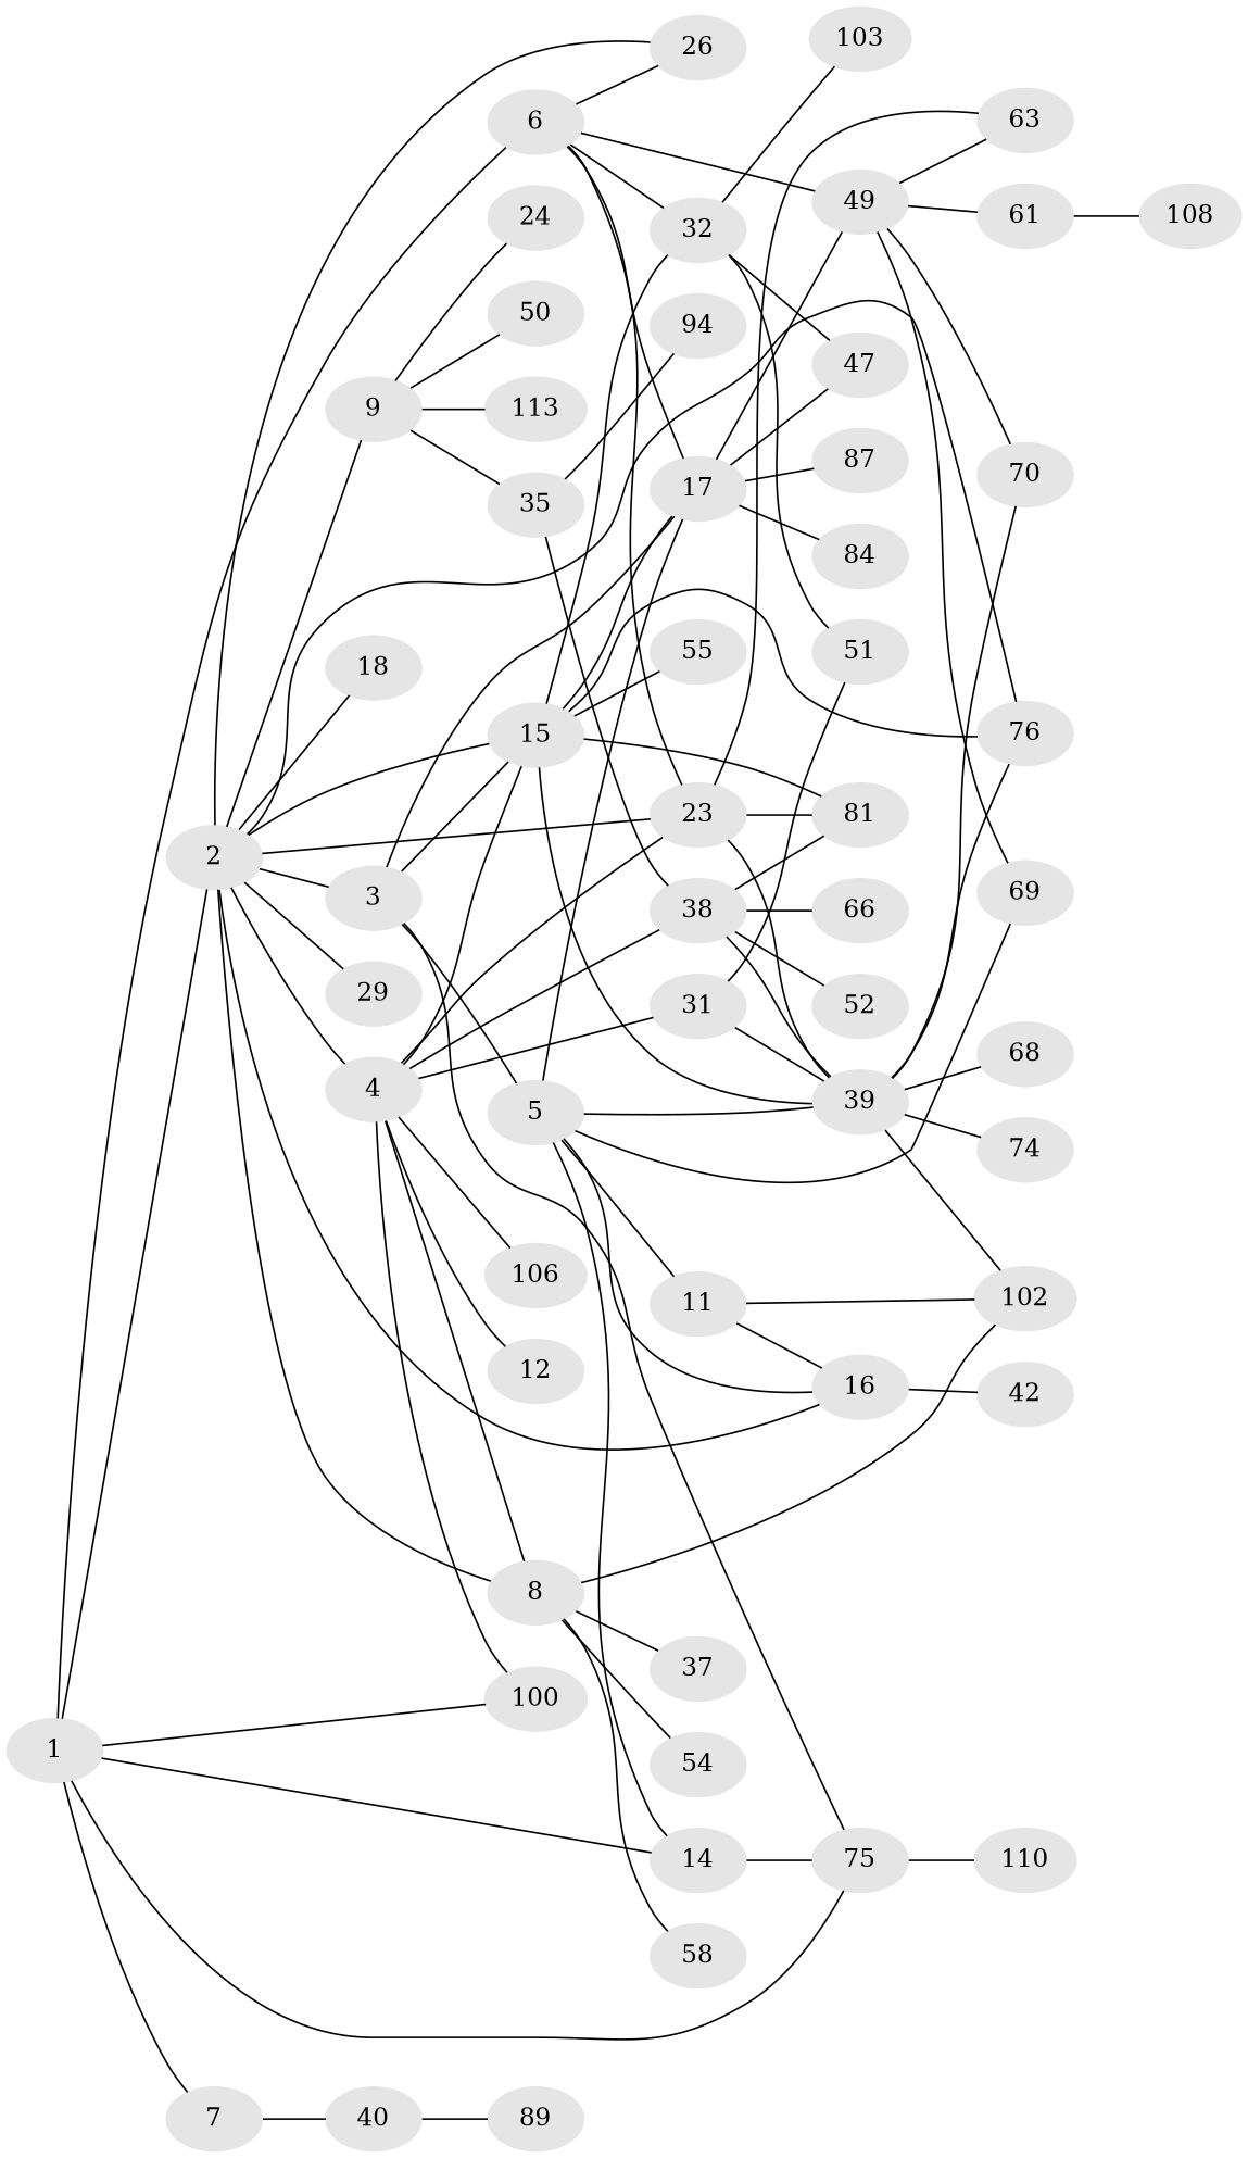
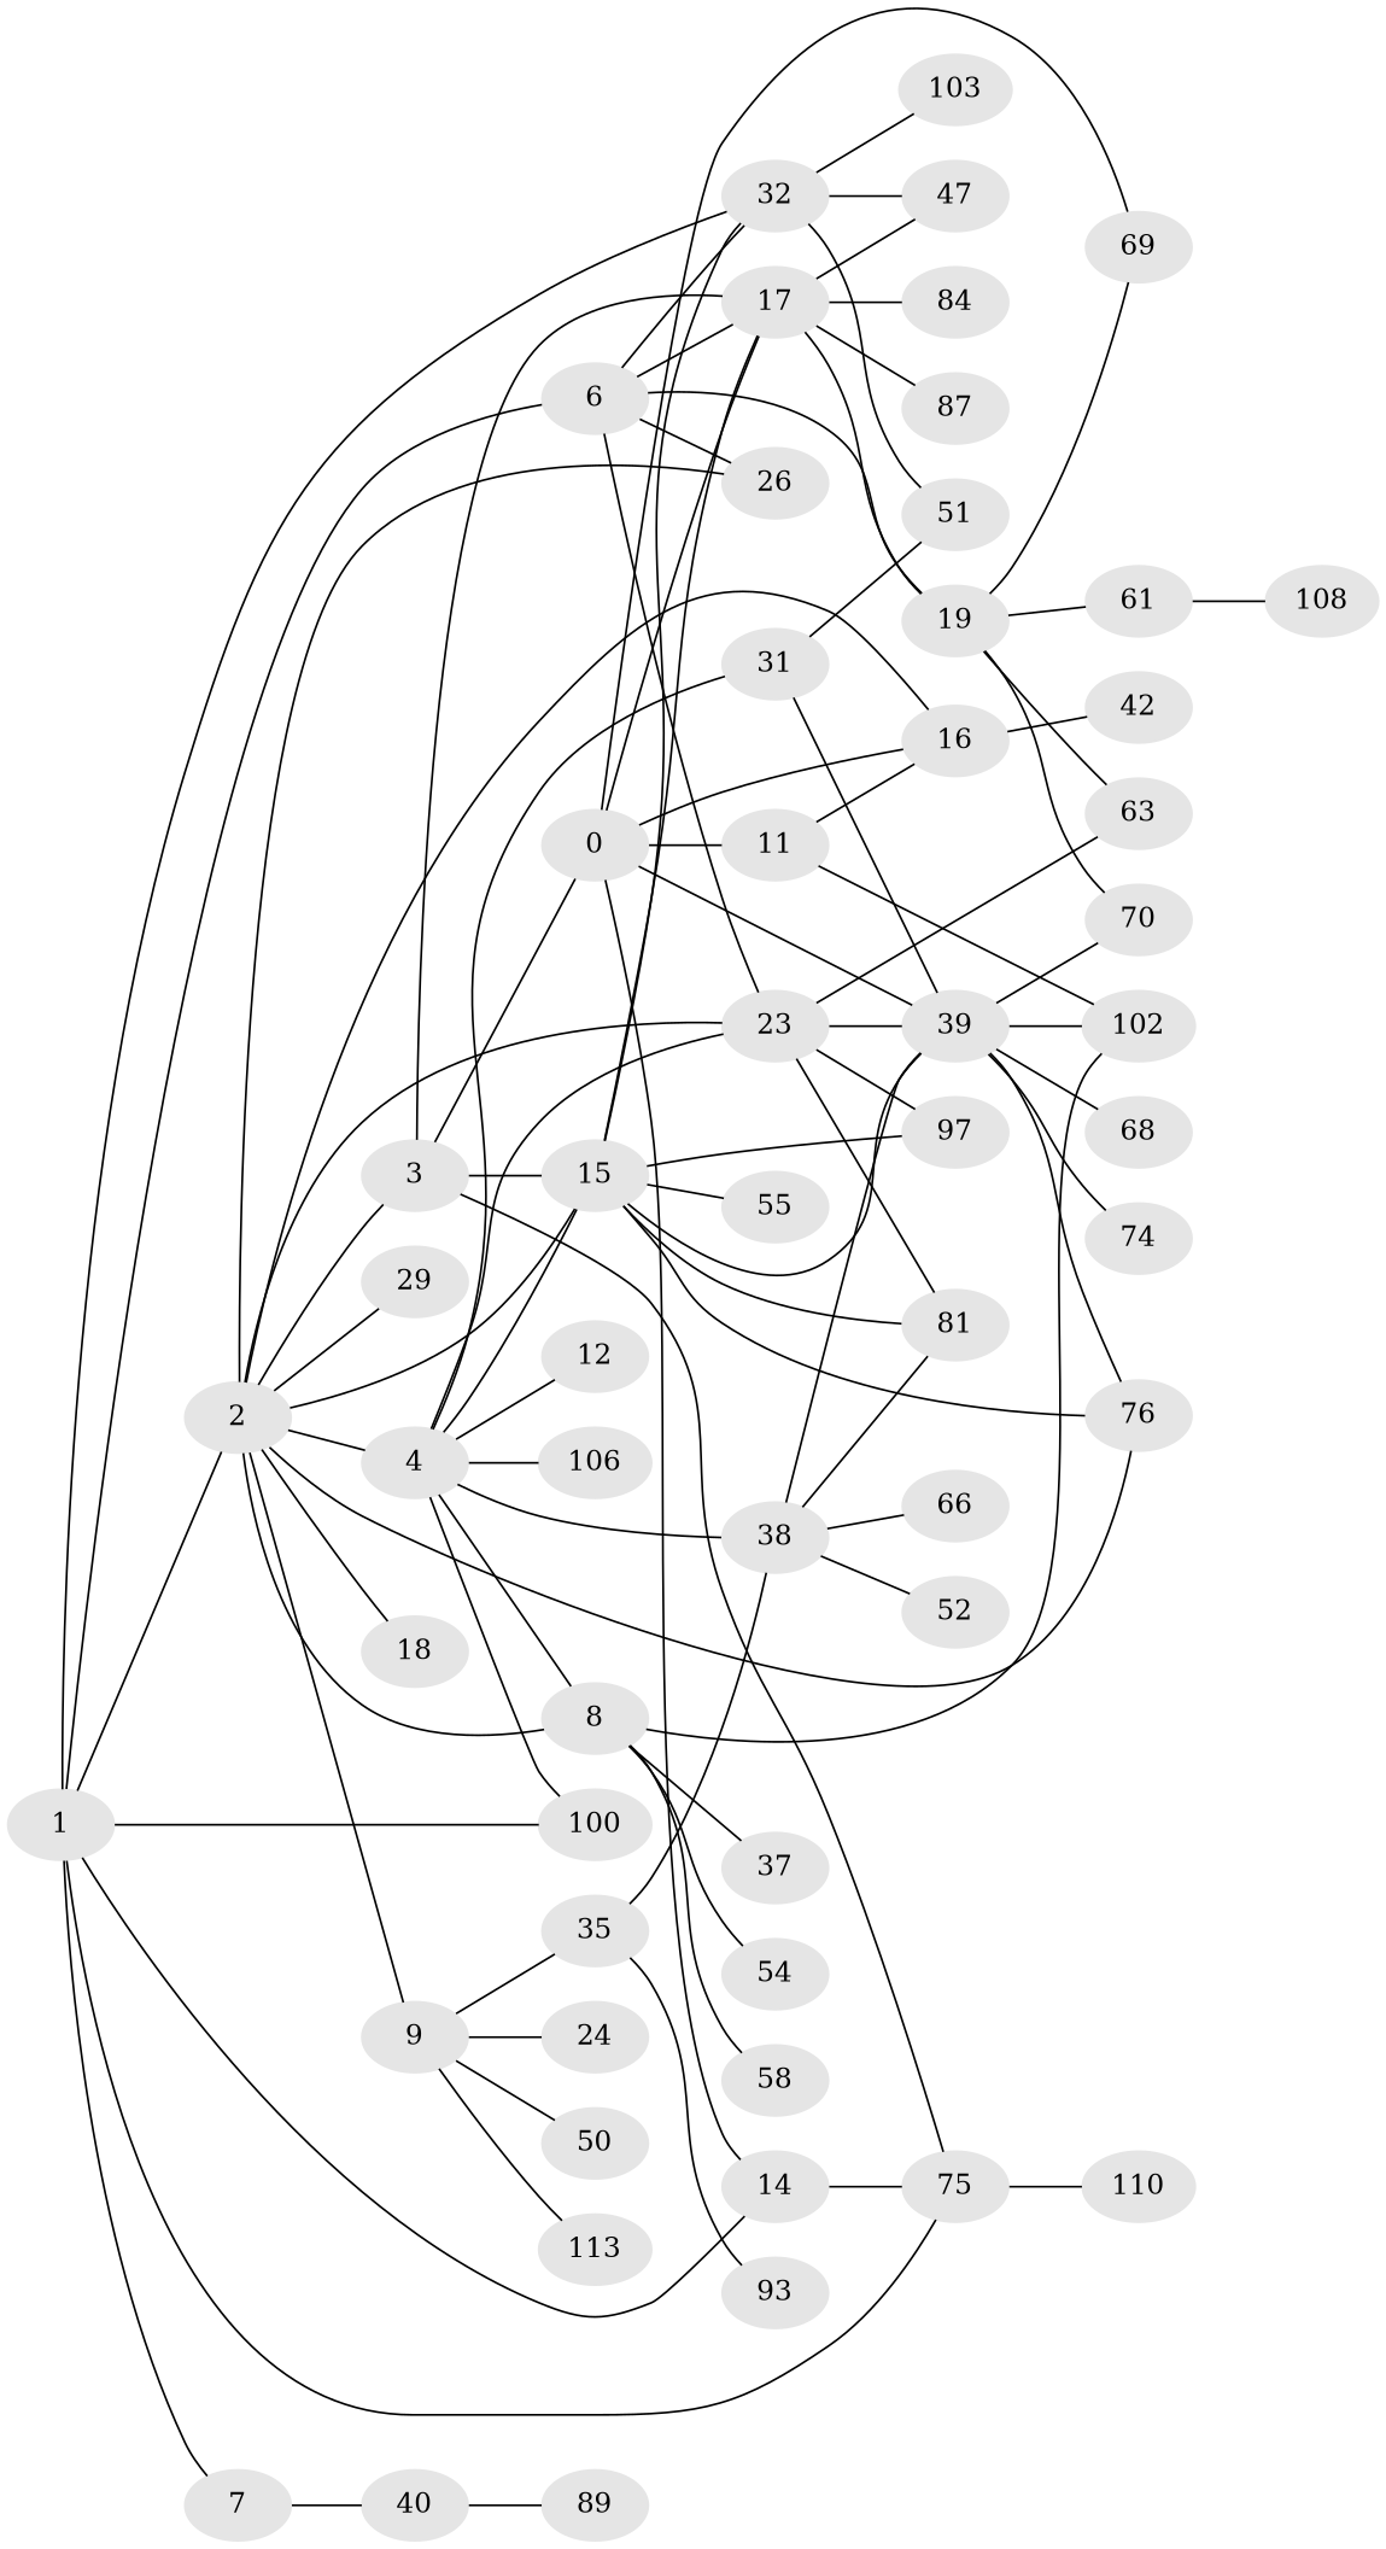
  graph {
    rankdir=LR
    node [color=gray90 style=filled]
    2 [super="+65+59"]
    3 [super="+22+27"]
    4 [super="+91+71"]
    8
    9
    15 [super="+21+34+43"]
    16 [super="+41"]
    18 [super="+44"]
    23 [super="+99"]
    26
    29
    76 [super="+96"]
    1
    6 [super="+36"]
    7 [super="+90+13+25"]
    14 [super="+88+104+115+92"]
    32 [super="+62+49"]
    75 [super="+77"]
    100
    17 [super="+28+48"]
-   19 [super="+67+20+30" label=49]
+   19 [super="+67+20+30"]
    40 [super="+82"]
    47
    51 [super="+119"]
    103
    110
-   5 [super="+10"]
+   5 [super="+10" label=0]
    12
    31 [super="+72"]
    38 [super="+46"]
    106
    37 [super="+64"]
    54
    58
    102 [super="+118"]
    24
    35 [super="+53+86"]
    50
    113
    39 [super="+56+83+45"]
    55
+   97
    81
    42
    63
    11
    69
    84
    87
    52
    66
    68 [super="+112+117"]
    70
    74
    61
    89
-   93 [label=94]
+   93
    108
    2 -- 3
    2 -- 4
    2 -- 8
    2 -- 9
    2 -- 15
    2 -- 16
    2 -- 18
    2 -- 23
    2 -- 26
    2 -- 29
    2 -- 76
    3 -- 15 [weight=2]
    3 -- 75
    3 -- 17
    3 -- 5
    4 -- 8
    4 -- 15
    4 -- 23
    4 -- 100
    4 -- 12
    4 -- 31
    4 -- 38
    4 -- 106
    8 -- 37
    8 -- 54
    8 -- 58
    8 -- 102
    9 -- 24
    9 -- 35
    9 -- 50
    9 -- 113
    15 -- 76
    15 -- 32
    15 -- 17
    15 -- 39
    15 -- 55
+   15 -- 97
    15 -- 81 [weight=2]
    16 -- 42
    23 -- 39
+   23 -- 97
    23 -- 81
    23 -- 63
    1 -- 2
    1 -- 6
    1 -- 7
    1 -- 14
+   1 -- 32
    1 -- 75
    1 -- 100
    6 -- 23
    6 -- 26
    6 -- 32
    6 -- 17
    6 -- 19
    7 -- 40
    14 -- 75
    32 -- 47
    32 -- 51
    32 -- 103
    75 -- 110
    17 -- 19
    17 -- 47
    17 -- 84
    17 -- 87
    19 -- 63
    19 -- 69
    19 -- 70
    19 -- 61
    40 -- 89
    5 -- 16
    5 -- 14
    5 -- 17
    5 -- 39
    5 -- 11
    5 -- 69
    31 -- 51
    31 -- 39
    38 -- 39
    38 -- 81
    38 -- 52
    38 -- 66
    35 -- 38
    35 -- 93
    39 -- 76
    39 -- 102
    39 -- 68
    39 -- 70
    39 -- 74
    11 -- 16
    11 -- 102
    61 -- 108
  }
